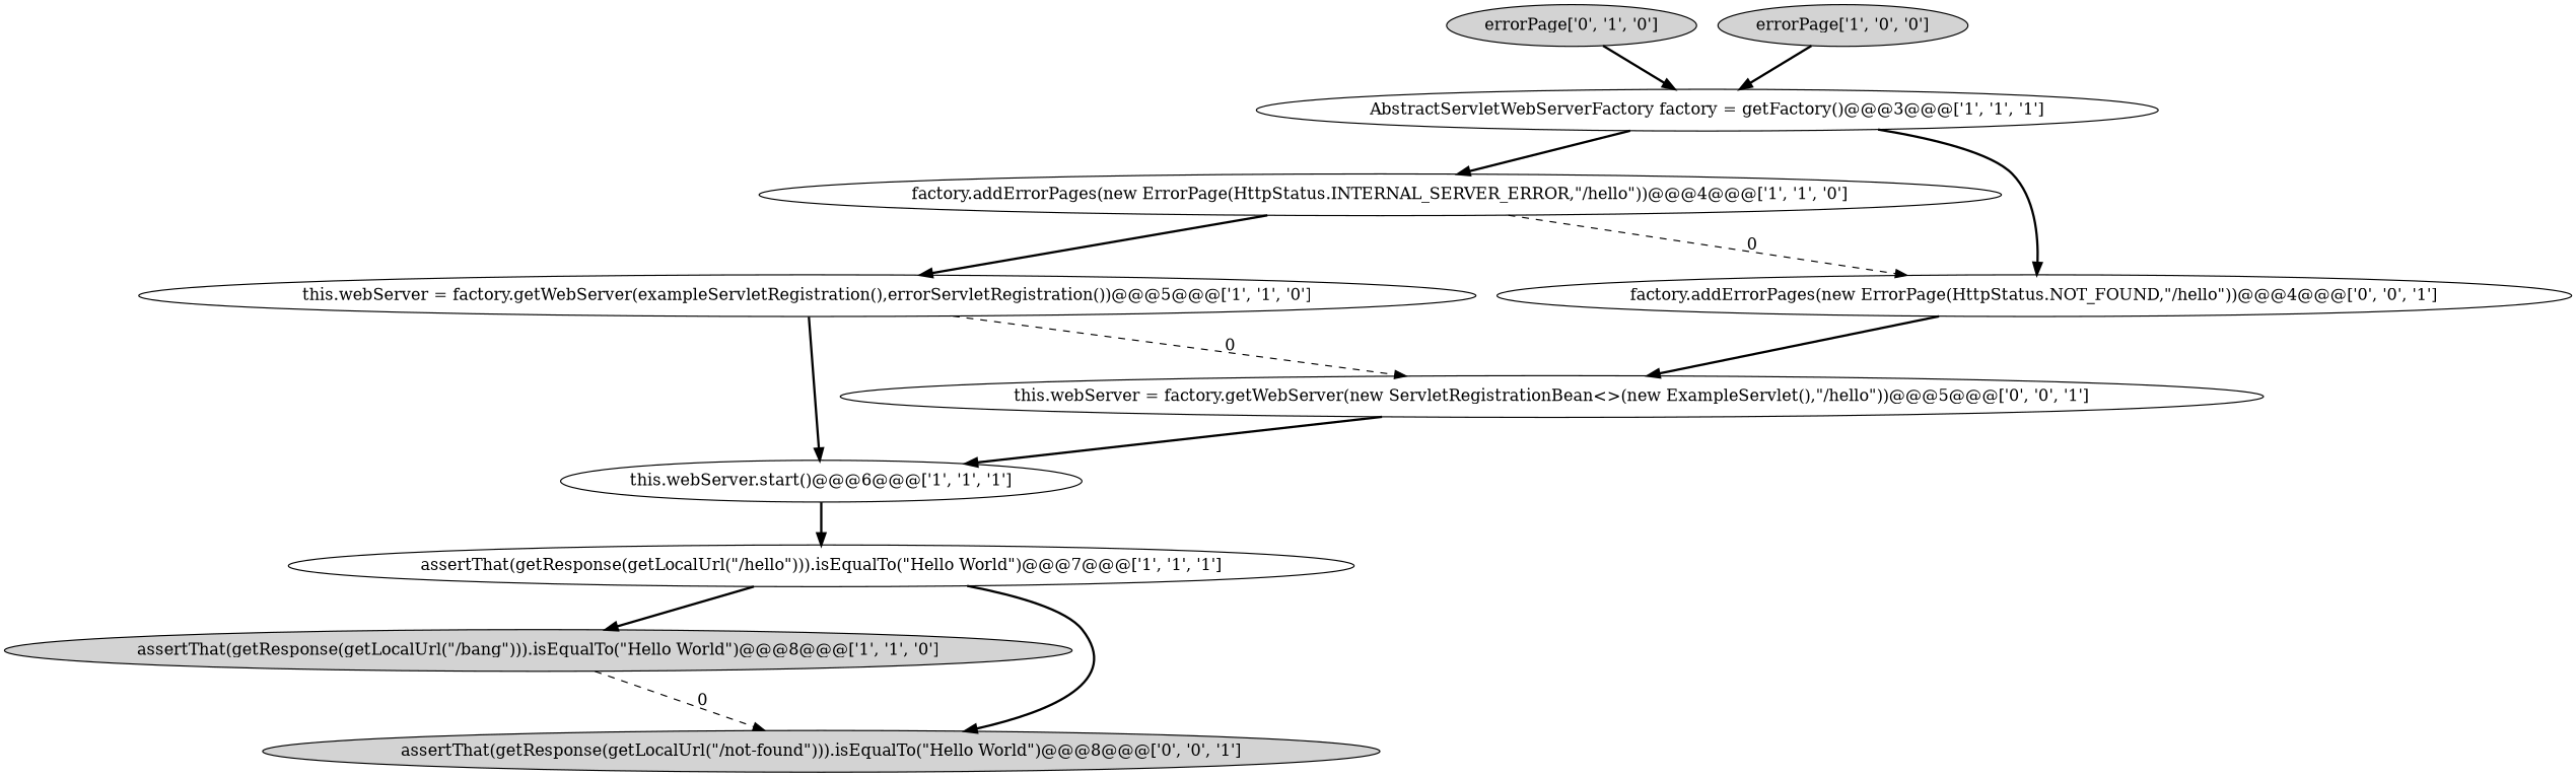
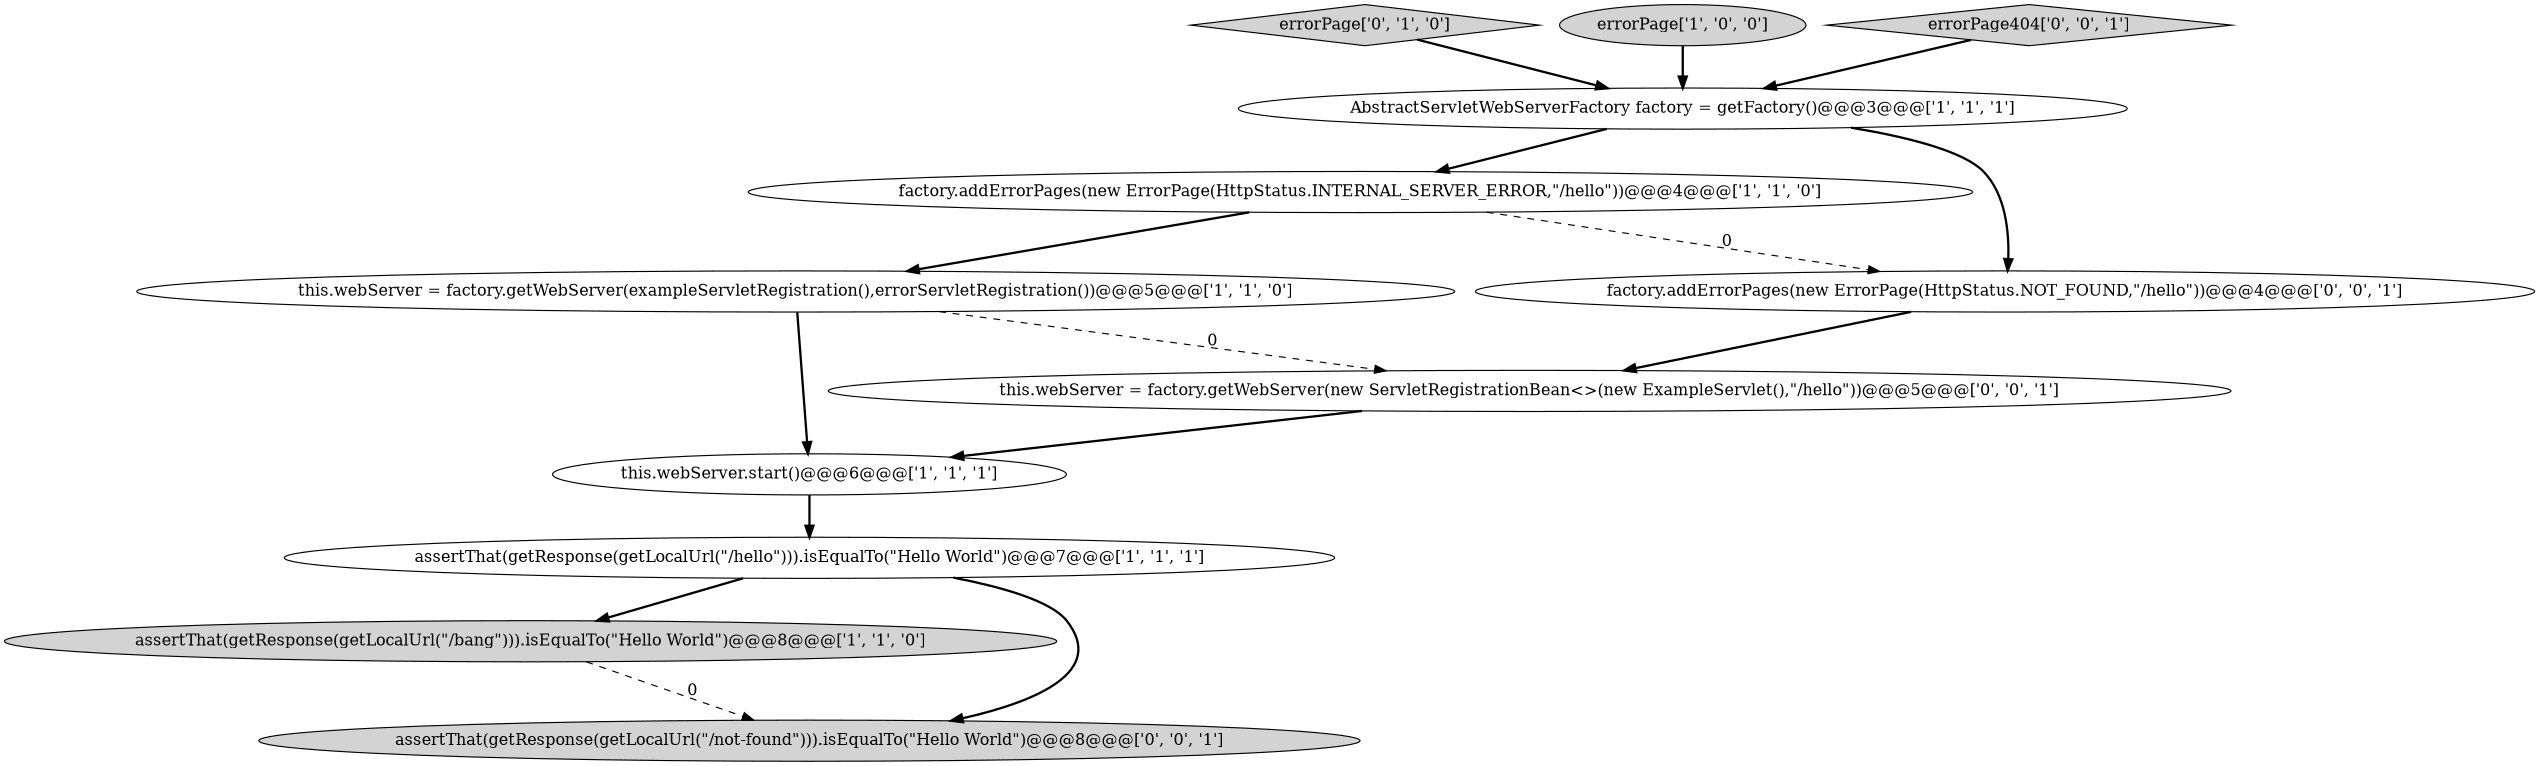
  digraph {
    node [fillcolor=white shape=ellipse style=filled]
    edge [style=bold]
    n1 [label="factory.addErrorPages(new ErrorPage(HttpStatus.INTERNAL_SERVER_ERROR,\"/hello\"))@@@4@@@['1', '1', '0']"]
    n2 [label="factory.addErrorPages(new ErrorPage(HttpStatus.NOT_FOUND,\"/hello\"))@@@4@@@['0', '0', '1']"]
    n3 [label="this.webServer = factory.getWebServer(exampleServletRegistration(),errorServletRegistration())@@@5@@@['1', '1', '0']"]
    n4 [label="this.webServer = factory.getWebServer(new ServletRegistrationBean<>(new ExampleServlet(),\"/hello\"))@@@5@@@['0', '0', '1']"]
    n5 [label="this.webServer.start()@@@6@@@['1', '1', '1']"]
    n6 [fillcolor=lightgray label="assertThat(getResponse(getLocalUrl(\"/bang\"))).isEqualTo(\"Hello World\")@@@8@@@['1', '1', '0']"]
    n7 [fillcolor=lightgray label="assertThat(getResponse(getLocalUrl(\"/not-found\"))).isEqualTo(\"Hello World\")@@@8@@@['0', '0', '1']"]
    n8 [label="AbstractServletWebServerFactory factory = getFactory()@@@3@@@['1', '1', '1']"]
-   n9 [fillcolor=lightgray label="errorPage['0', '1', '0']"]
+   n9 [fillcolor=lightgray label="errorPage['0', '1', '0']" shape=diamond]
    n10 [label="assertThat(getResponse(getLocalUrl(\"/hello\"))).isEqualTo(\"Hello World\")@@@7@@@['1', '1', '1']"]
    n11 [fillcolor=lightgray label="errorPage['1', '0', '0']"]
+   n12 [fillcolor=lightgray label="errorPage404['0', '0', '1']" shape=diamond]
    n1 -> n2 [label=0 style=dashed]
    n1 -> n3
    n2 -> n4
    n3 -> n4 [label=0 style=dashed]
    n3 -> n5
    n4 -> n5
    n5 -> n10
    n6 -> n7 [label=0 style=dashed]
    n8 -> n1
    n8 -> n2
    n9 -> n8
    n10 -> n6
    n10 -> n7
    n11 -> n8
+   n12 -> n8
  }
